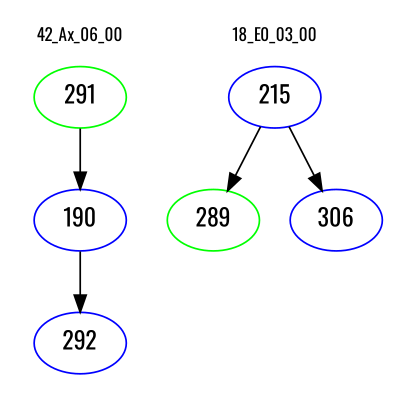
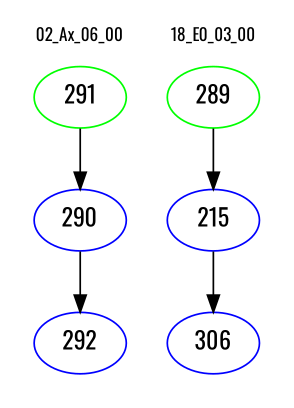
  digraph {
    fontname=Oswald
    node [color=blue fontname=Oswald]
    edge [color=black fontname=Oswald]
    n1 [color=green label=291]
-   n2 [label=190]
+   n2 [label=290]
    n3 [label=292]
    n4 [color=green label=289]
    n5 [label=215]
    n6 [label=306]
    subgraph cluster_1 {
      color=white
      fontsize=10
-     label="42_Ax_06_00"
+     label="02_Ax_06_00"
      n1
      n2
      n3
    }
    subgraph cluster_2 {
      color=white
      fontsize=10
      label="18_E0_03_00"
      n4
      n5
      n6
    }
    n1 -> n2
    n2 -> n3
-   n5 -> n4
+   n4 -> n5
    n5 -> n6
  }
